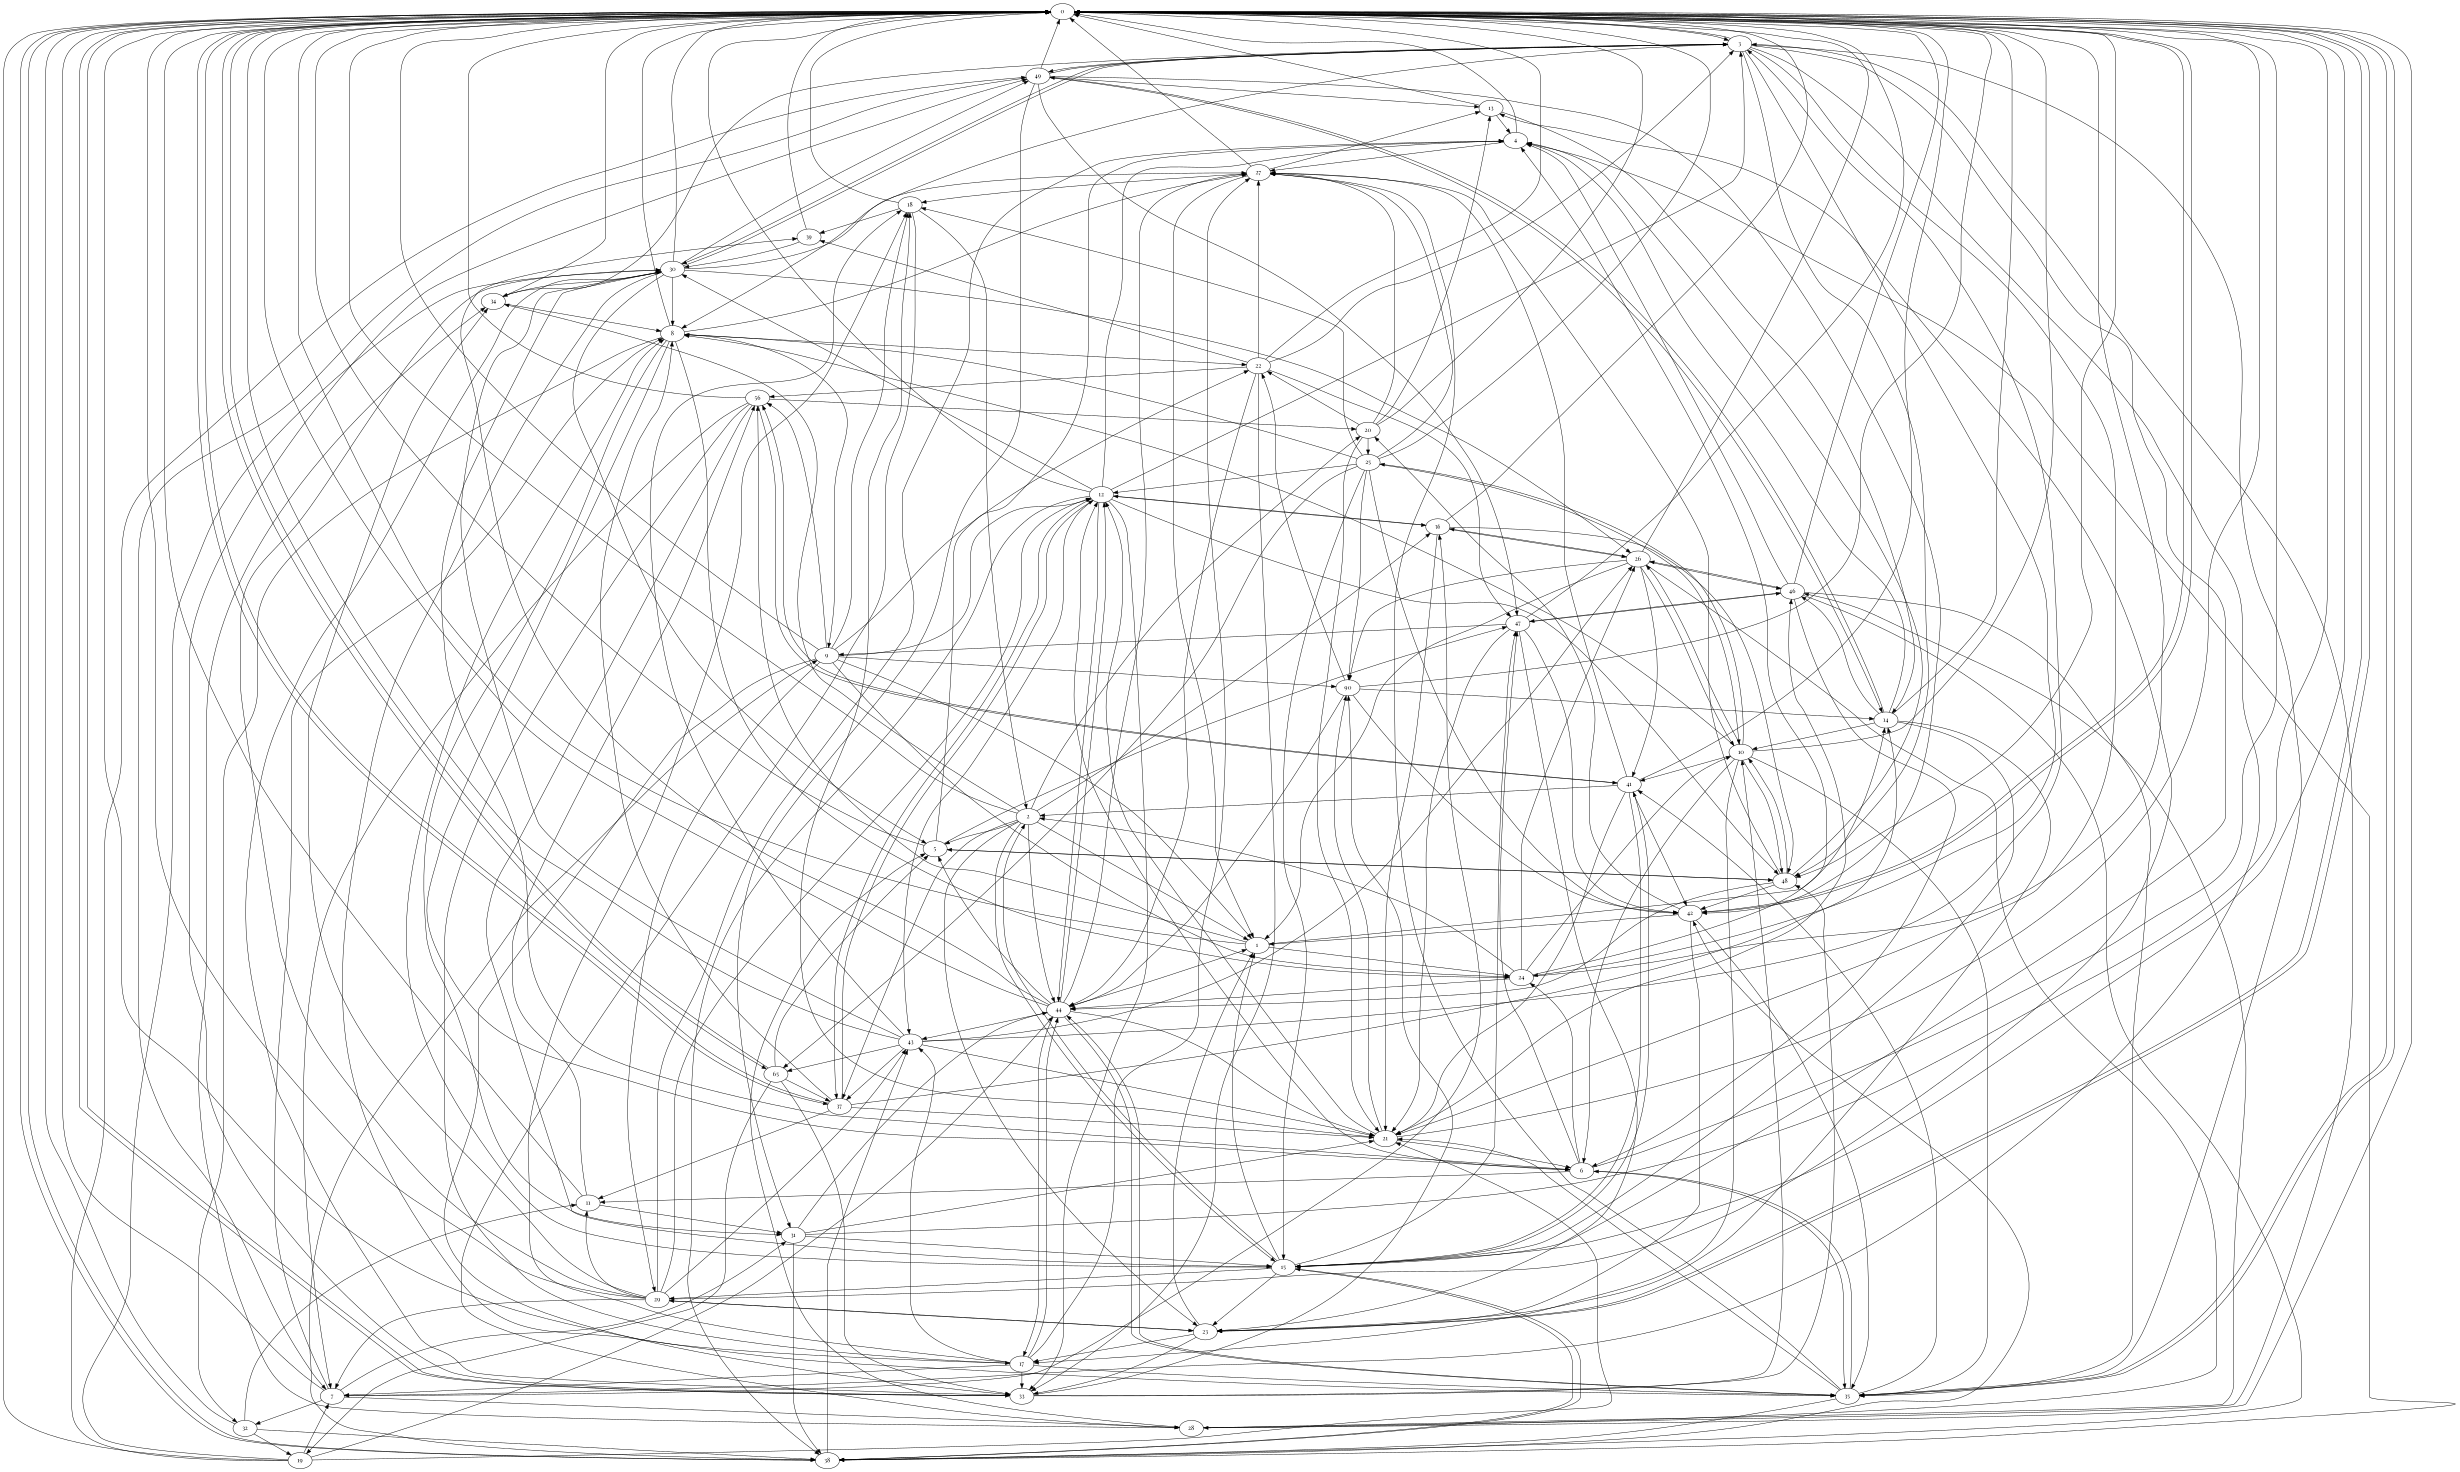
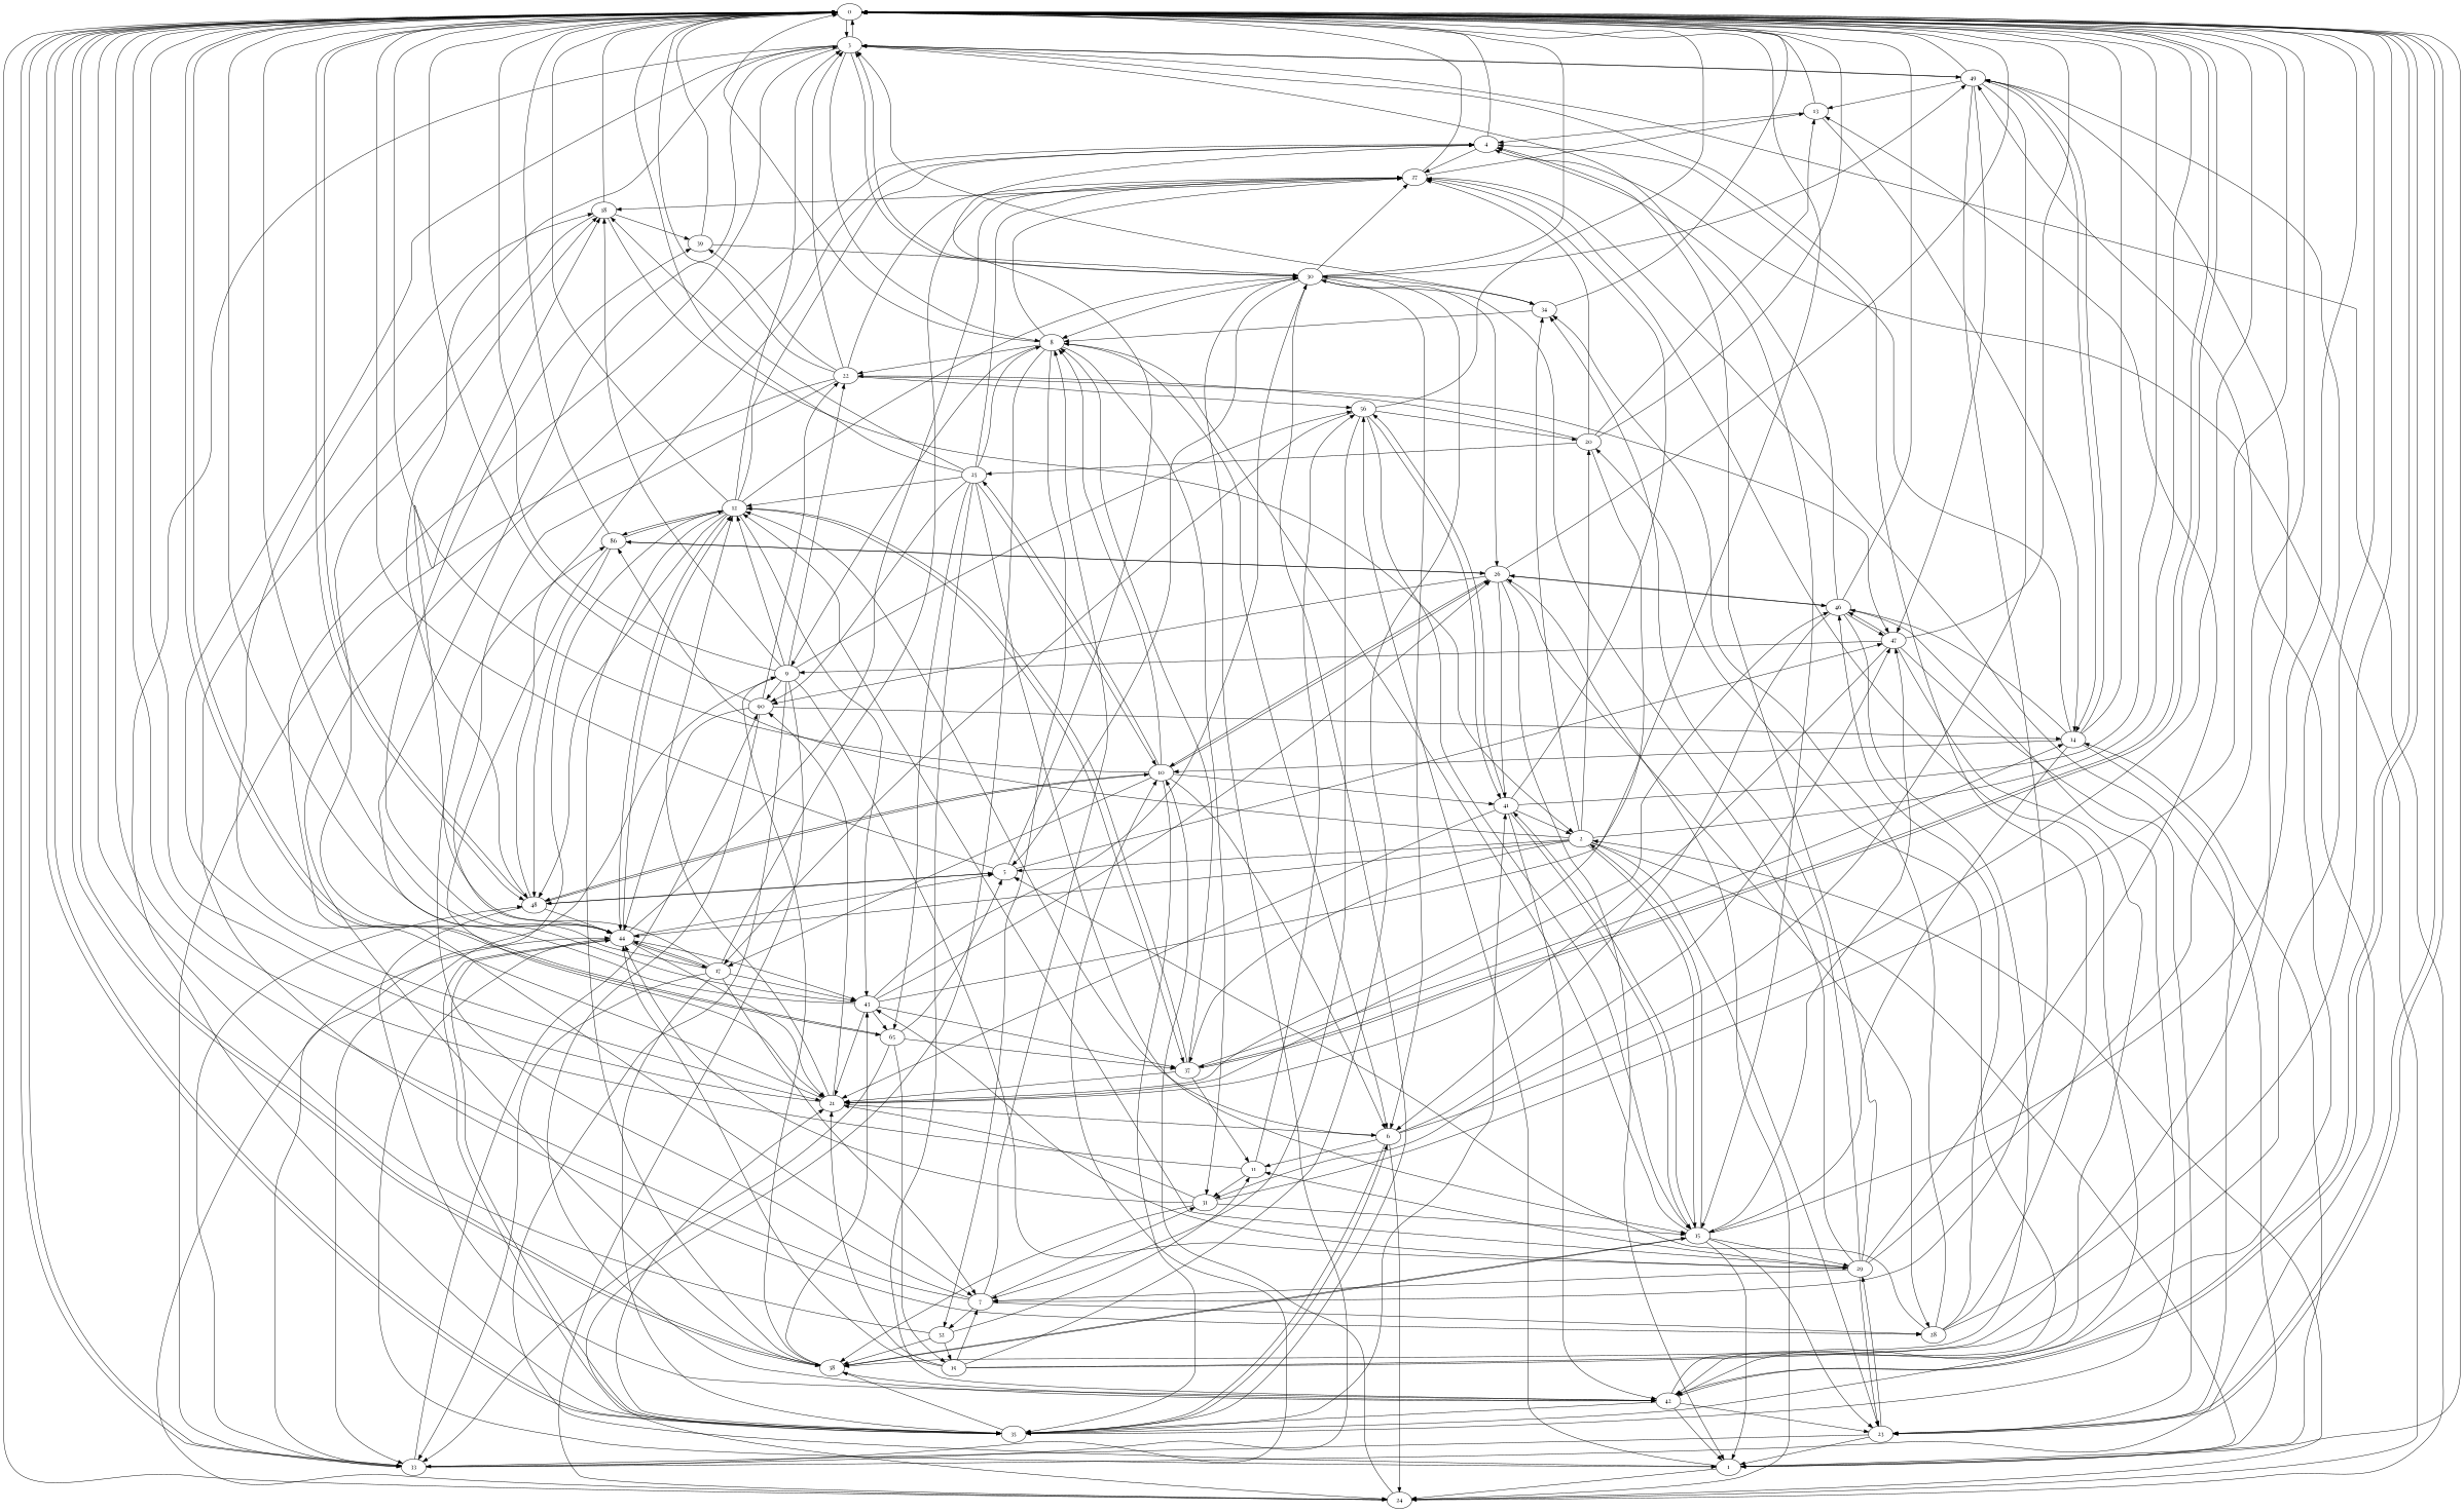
  strict digraph {
    fontname="Playfair Display"
    node [component_delay=3 fontname="Playfair Display"]
    edge [fontname="Playfair Display" wire_delay=1]
    0
    3
    23
    33
    35
    37
    38
    42
    n9 [label=65]
    48
    24
    15
    7
    8
    21
    30
    49
    1
    29
    17
    n21 [label=90]
    10
    44
    27
    6
    41
    14
    11
    12
    4
    9
    43
    20
    5
    19
    2
    26
    47
-   36
+   36 [label=86]
    28
    31
    32
    22
    46
    18
    34
    13
    n48 [label=56]
    25
    39
    0 -> 3
    0 -> 23
    0 -> 33
    0 -> 35
    0 -> 37
    0 -> 38
    0 -> 42
    0 -> n9
    0 -> 48
    3 -> 0
    3 -> 35
    3 -> 48
    3 -> 24
    3 -> 15
    3 -> 7
    3 -> 8
    3 -> 21
    3 -> 30
    3 -> 49
    23 -> 0
    23 -> 33
    23 -> 1
    23 -> 29
-   23 -> 17
    33 -> 0
    33 -> 48
    33 -> 30
    33 -> 49
    33 -> n21
    33 -> 10
    35 -> 0
    35 -> 38
    35 -> 21
    35 -> 44
    35 -> 27
    35 -> 6
    35 -> 41
    37 -> 0
    37 -> 8
    37 -> 21
    37 -> 14
    37 -> 11
    37 -> 12
    38 -> 0
    38 -> 42
    38 -> 15
    38 -> 4
    38 -> 9
    38 -> 43
    42 -> 0
    42 -> 23
    42 -> 35
    42 -> 1
    42 -> 20
    n9 -> 0
    n9 -> 33
    n9 -> 37
    n9 -> 5
    n9 -> 19
-   48 -> 27
+   48 -> 0
    48 -> 42
    48 -> 10
    48 -> 44
    48 -> 4
    48 -> 5
    24 -> 0
    24 -> 10
    24 -> 44
    24 -> 4
    24 -> 2
    24 -> 26
    15 -> 0
    15 -> 23
    15 -> 38
    15 -> 8
    15 -> 1
    15 -> 29
    15 -> 41
    15 -> 2
    15 -> 47
    7 -> 0
    7 -> 8
    7 -> 36
    7 -> 28
    7 -> 31
    7 -> 32
    8 -> 0
    8 -> 24
    8 -> 27
    8 -> 6
    8 -> 9
    8 -> 31
    8 -> 32
    8 -> 22
    21 -> 0
    21 -> n21
    21 -> 6
    21 -> 12
    21 -> 46
    21 -> 18
    30 -> 0
    30 -> 3
    30 -> 35
    30 -> 8
    30 -> 49
    30 -> 27
    30 -> 6
    30 -> 5
    30 -> 26
    30 -> 34
    49 -> 0
    49 -> 3
    49 -> 42
    49 -> 7
    49 -> 14
    49 -> 47
    49 -> 31
    49 -> 13
    1 -> 0
    1 -> 24
    1 -> 14
    1 -> n48
    29 -> 0
    29 -> 23
    29 -> 7
    29 -> 30
    29 -> 11
    29 -> 12
    29 -> 4
    29 -> 43
    29 -> 34
    29 -> 13
    17 -> 0
    17 -> 33
    17 -> 35
    17 -> 7
    17 -> 44
    17 -> 27
    17 -> 43
    17 -> 18
    n21 -> 0
    n21 -> 42
    n21 -> 44
    n21 -> 14
    n21 -> 22
    10 -> 0
    10 -> 35
    10 -> 48
    10 -> 8
    10 -> 17
    10 -> 6
    10 -> 41
    10 -> 26
    10 -> 25
    44 -> 0
    44 -> 35
    44 -> 21
    44 -> 1
    44 -> 17
    44 -> 27
    44 -> 12
    44 -> 43
    44 -> 5
    44 -> 39
    27 -> 0
    27 -> 1
    27 -> 18
    27 -> 13
    6 -> 0
    6 -> 35
    6 -> 24
    6 -> 11
    6 -> 12
    6 -> 47
    41 -> 0
    41 -> 42
    41 -> 15
    41 -> 21
    41 -> 27
    41 -> 2
    41 -> n48
    14 -> 0
    14 -> 23
    14 -> 15
    14 -> 49
    14 -> 10
    14 -> 4
    14 -> 46
    11 -> 0
    11 -> 31
    11 -> n48
    12 -> 0
    12 -> 3
    12 -> 33
    12 -> 37
    12 -> 38
    12 -> 48
    12 -> 30
    12 -> 44
    12 -> 4
    12 -> 43
    12 -> 36
    4 -> 0
    4 -> 27
    9 -> 0
    9 -> 33
    9 -> 24
    9 -> 1
    9 -> 29
    9 -> n21
    9 -> 12
    9 -> 22
    9 -> 18
    9 -> n48
    43 -> 0
    43 -> 3
    43 -> 37
    43 -> n9
    43 -> 21
    43 -> 30
    43 -> 26
    43 -> 18
    20 -> 0
    20 -> 21
    20 -> 27
    20 -> 22
    20 -> 13
    20 -> 25
    5 -> 0
    5 -> 48
    5 -> 4
    5 -> 47
    19 -> 0
    19 -> 7
    19 -> 21
    19 -> 30
    19 -> 49
    19 -> 44
    2 -> 0
    2 -> 23
    2 -> 37
    2 -> 15
    2 -> 1
    2 -> 44
    2 -> 20
    2 -> 5
    2 -> 36
    2 -> 34
    26 -> 0
    26 -> 1
    26 -> n21
    26 -> 10
    26 -> 41
    26 -> 36
    26 -> 28
    26 -> 46
    47 -> 0
    47 -> 23
    47 -> 42
    47 -> 21
    47 -> 9
    47 -> 46
    36 -> 0
    36 -> 48
    36 -> 21
    36 -> 12
    36 -> 26
    28 -> 0
    28 -> 3
    28 -> 5
    28 -> 46
    28 -> 34
    31 -> 0
    31 -> 38
    31 -> 15
    31 -> 21
    31 -> 44
    32 -> 0
    32 -> 38
    32 -> 11
    32 -> 19
    22 -> 0
    22 -> 3
    22 -> 33
    22 -> 44
    22 -> 27
    22 -> 47
    22 -> n48
    22 -> 39
    46 -> 0
    46 -> 35
    46 -> 38
    46 -> 6
    46 -> 4
    46 -> 26
    46 -> 47
    18 -> 0
    18 -> 2
    18 -> 28
    18 -> 39
    34 -> 0
    34 -> 3
    34 -> 8
    13 -> 0
    13 -> 14
    13 -> 4
    n48 -> 0
    n48 -> 15
    n48 -> 7
    n48 -> 17
    n48 -> 41
    n48 -> 20
    25 -> 0
    25 -> 42
    25 -> n9
    25 -> 15
    25 -> 8
    25 -> n21
    25 -> 10
    25 -> 27
    25 -> 12
    25 -> 18
    39 -> 0
    39 -> 30
  }
